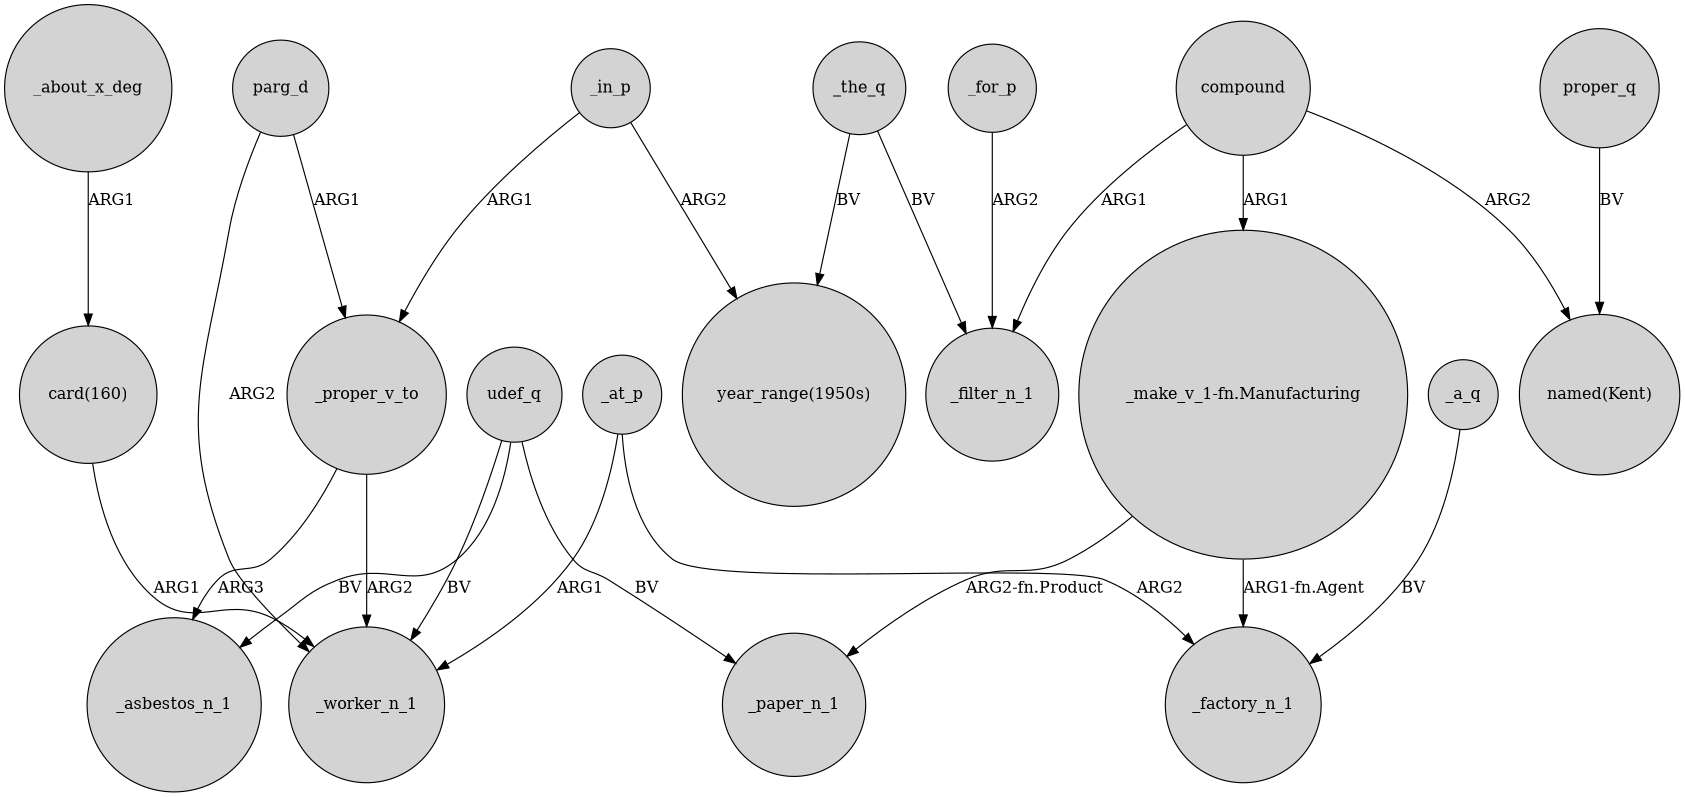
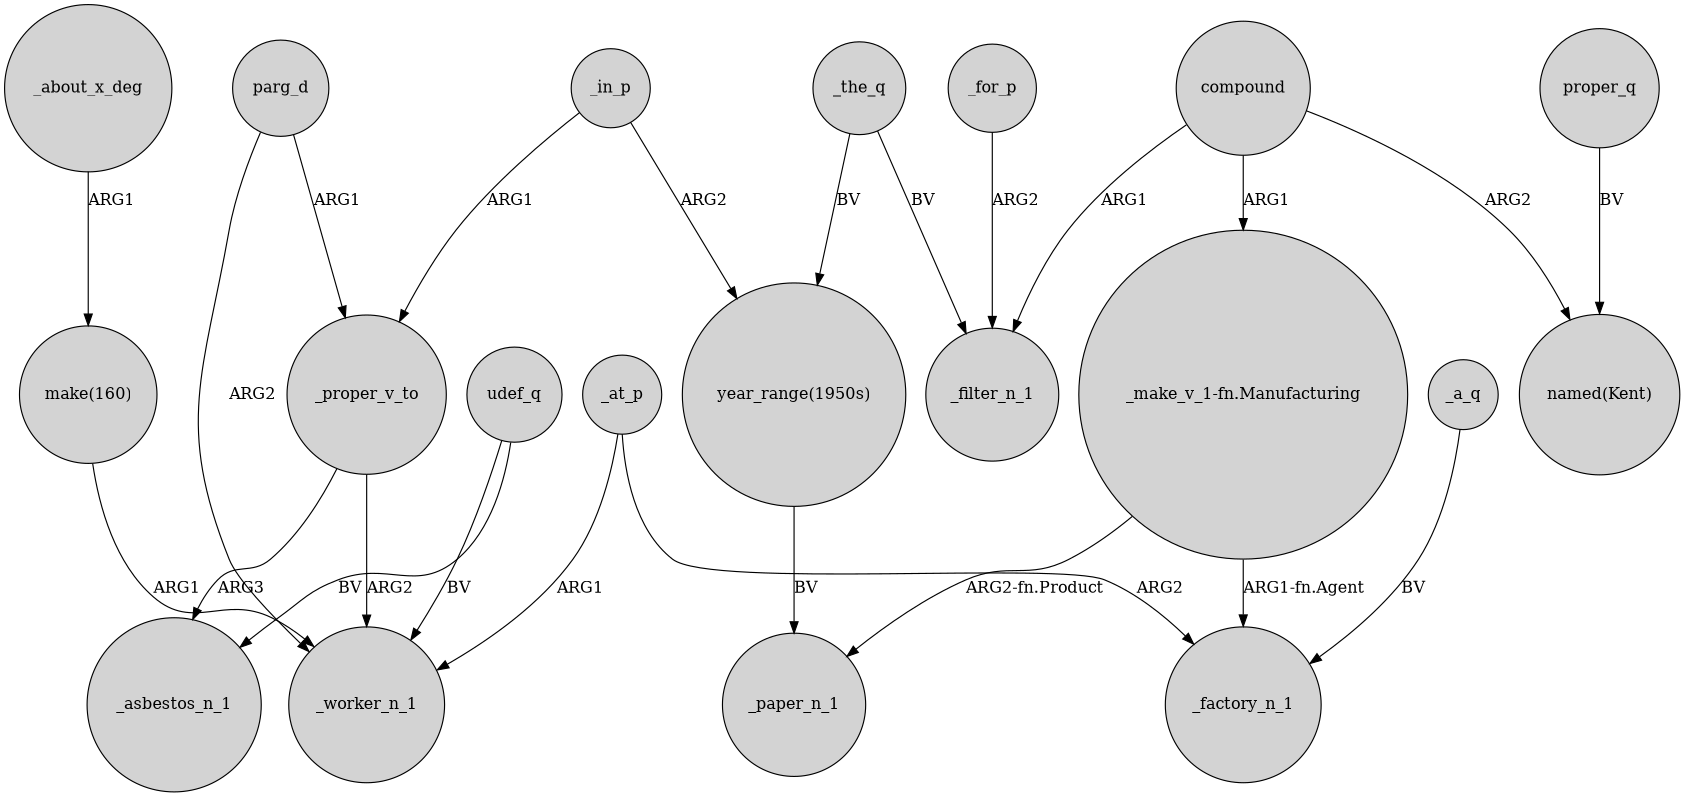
  digraph {
    node [shape=circle style=filled]
    _about_x_deg
-   "card(160)"
+   "card(160)" [label="make(160)"]
    _worker_n_1
    "_make_v_1-fn.Manufacturing"
    _factory_n_1
    _paper_n_1
    _for_p
    _filter_n_1
    udef_q
    _asbestos_n_1
    compound
    "named(Kent)"
    _at_p
    n14 [label=_proper_v_to]
    _in_p
    "year_range(1950s)"
    _the_q
    proper_q
    _a_q
    parg_d
    _about_x_deg -> "card(160)" [label=ARG1]
    "card(160)" -> _worker_n_1 [label=ARG1]
    "_make_v_1-fn.Manufacturing" -> _factory_n_1 [label="ARG1-fn.Agent"]
    "_make_v_1-fn.Manufacturing" -> _paper_n_1 [label="ARG2-fn.Product"]
    _for_p -> _filter_n_1 [label=ARG2]
    udef_q -> _worker_n_1 [label=BV]
-   udef_q -> _paper_n_1 [label=BV]
+   "year_range(1950s)" -> _paper_n_1 [label=BV]
    udef_q -> _asbestos_n_1 [label=BV]
    compound -> "_make_v_1-fn.Manufacturing" [label=ARG1]
    compound -> _filter_n_1 [label=ARG1]
    compound -> "named(Kent)" [label=ARG2]
    _at_p -> _worker_n_1 [label=ARG1]
    _at_p -> _factory_n_1 [label=ARG2]
    n14 -> _worker_n_1 [label=ARG2]
    n14 -> _asbestos_n_1 [label=ARG3]
    _in_p -> n14 [label=ARG1]
    _in_p -> "year_range(1950s)" [label=ARG2]
    _the_q -> _filter_n_1 [label=BV]
    _the_q -> "year_range(1950s)" [label=BV]
    proper_q -> "named(Kent)" [label=BV]
    _a_q -> _factory_n_1 [label=BV]
    parg_d -> _worker_n_1 [label=ARG2]
    parg_d -> n14 [label=ARG1]
  }
